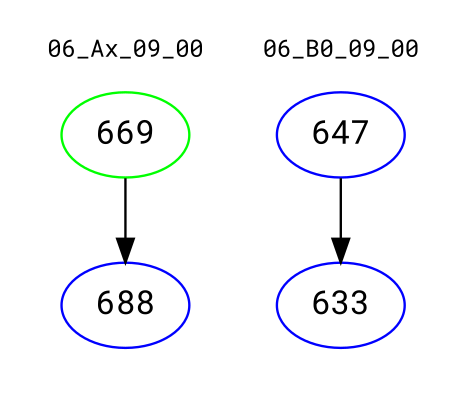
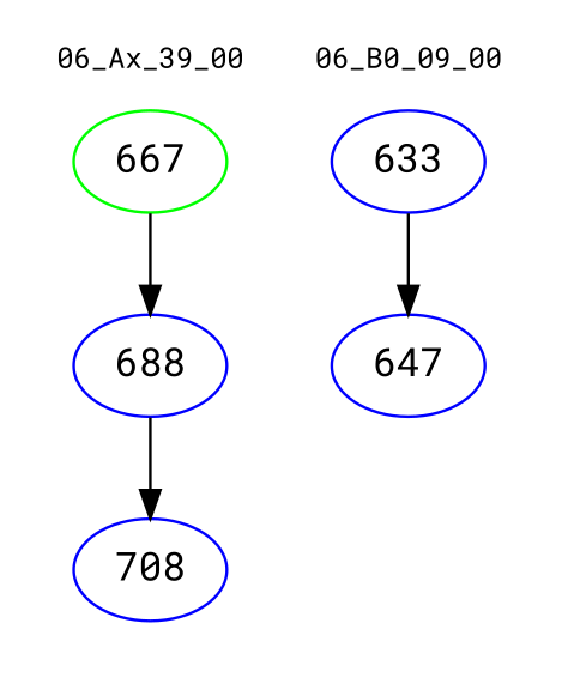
  digraph {
    fontname="Roboto Mono"
    node [color=blue fontname="Roboto Mono"]
    edge [color=black fontname="Roboto Mono"]
    n1 [label=688]
-   n2 [color=green label=669]
+   n2 [color=green label=667]
+   n3 [label=708]
    n4 [label=633]
    n5 [label=647]
    subgraph cluster_1 {
      color=white
      fontsize=10
-     label="06_Ax_09_00"
+     label="06_Ax_39_00"
      n1
      n2
+     n3
    }
    subgraph cluster_2 {
      color=white
      fontsize=10
      label="06_B0_09_00"
      n4
      n5
    }
+   n1 -> n3
    n2 -> n1
-   n5 -> n4
+   n4 -> n5
  }
